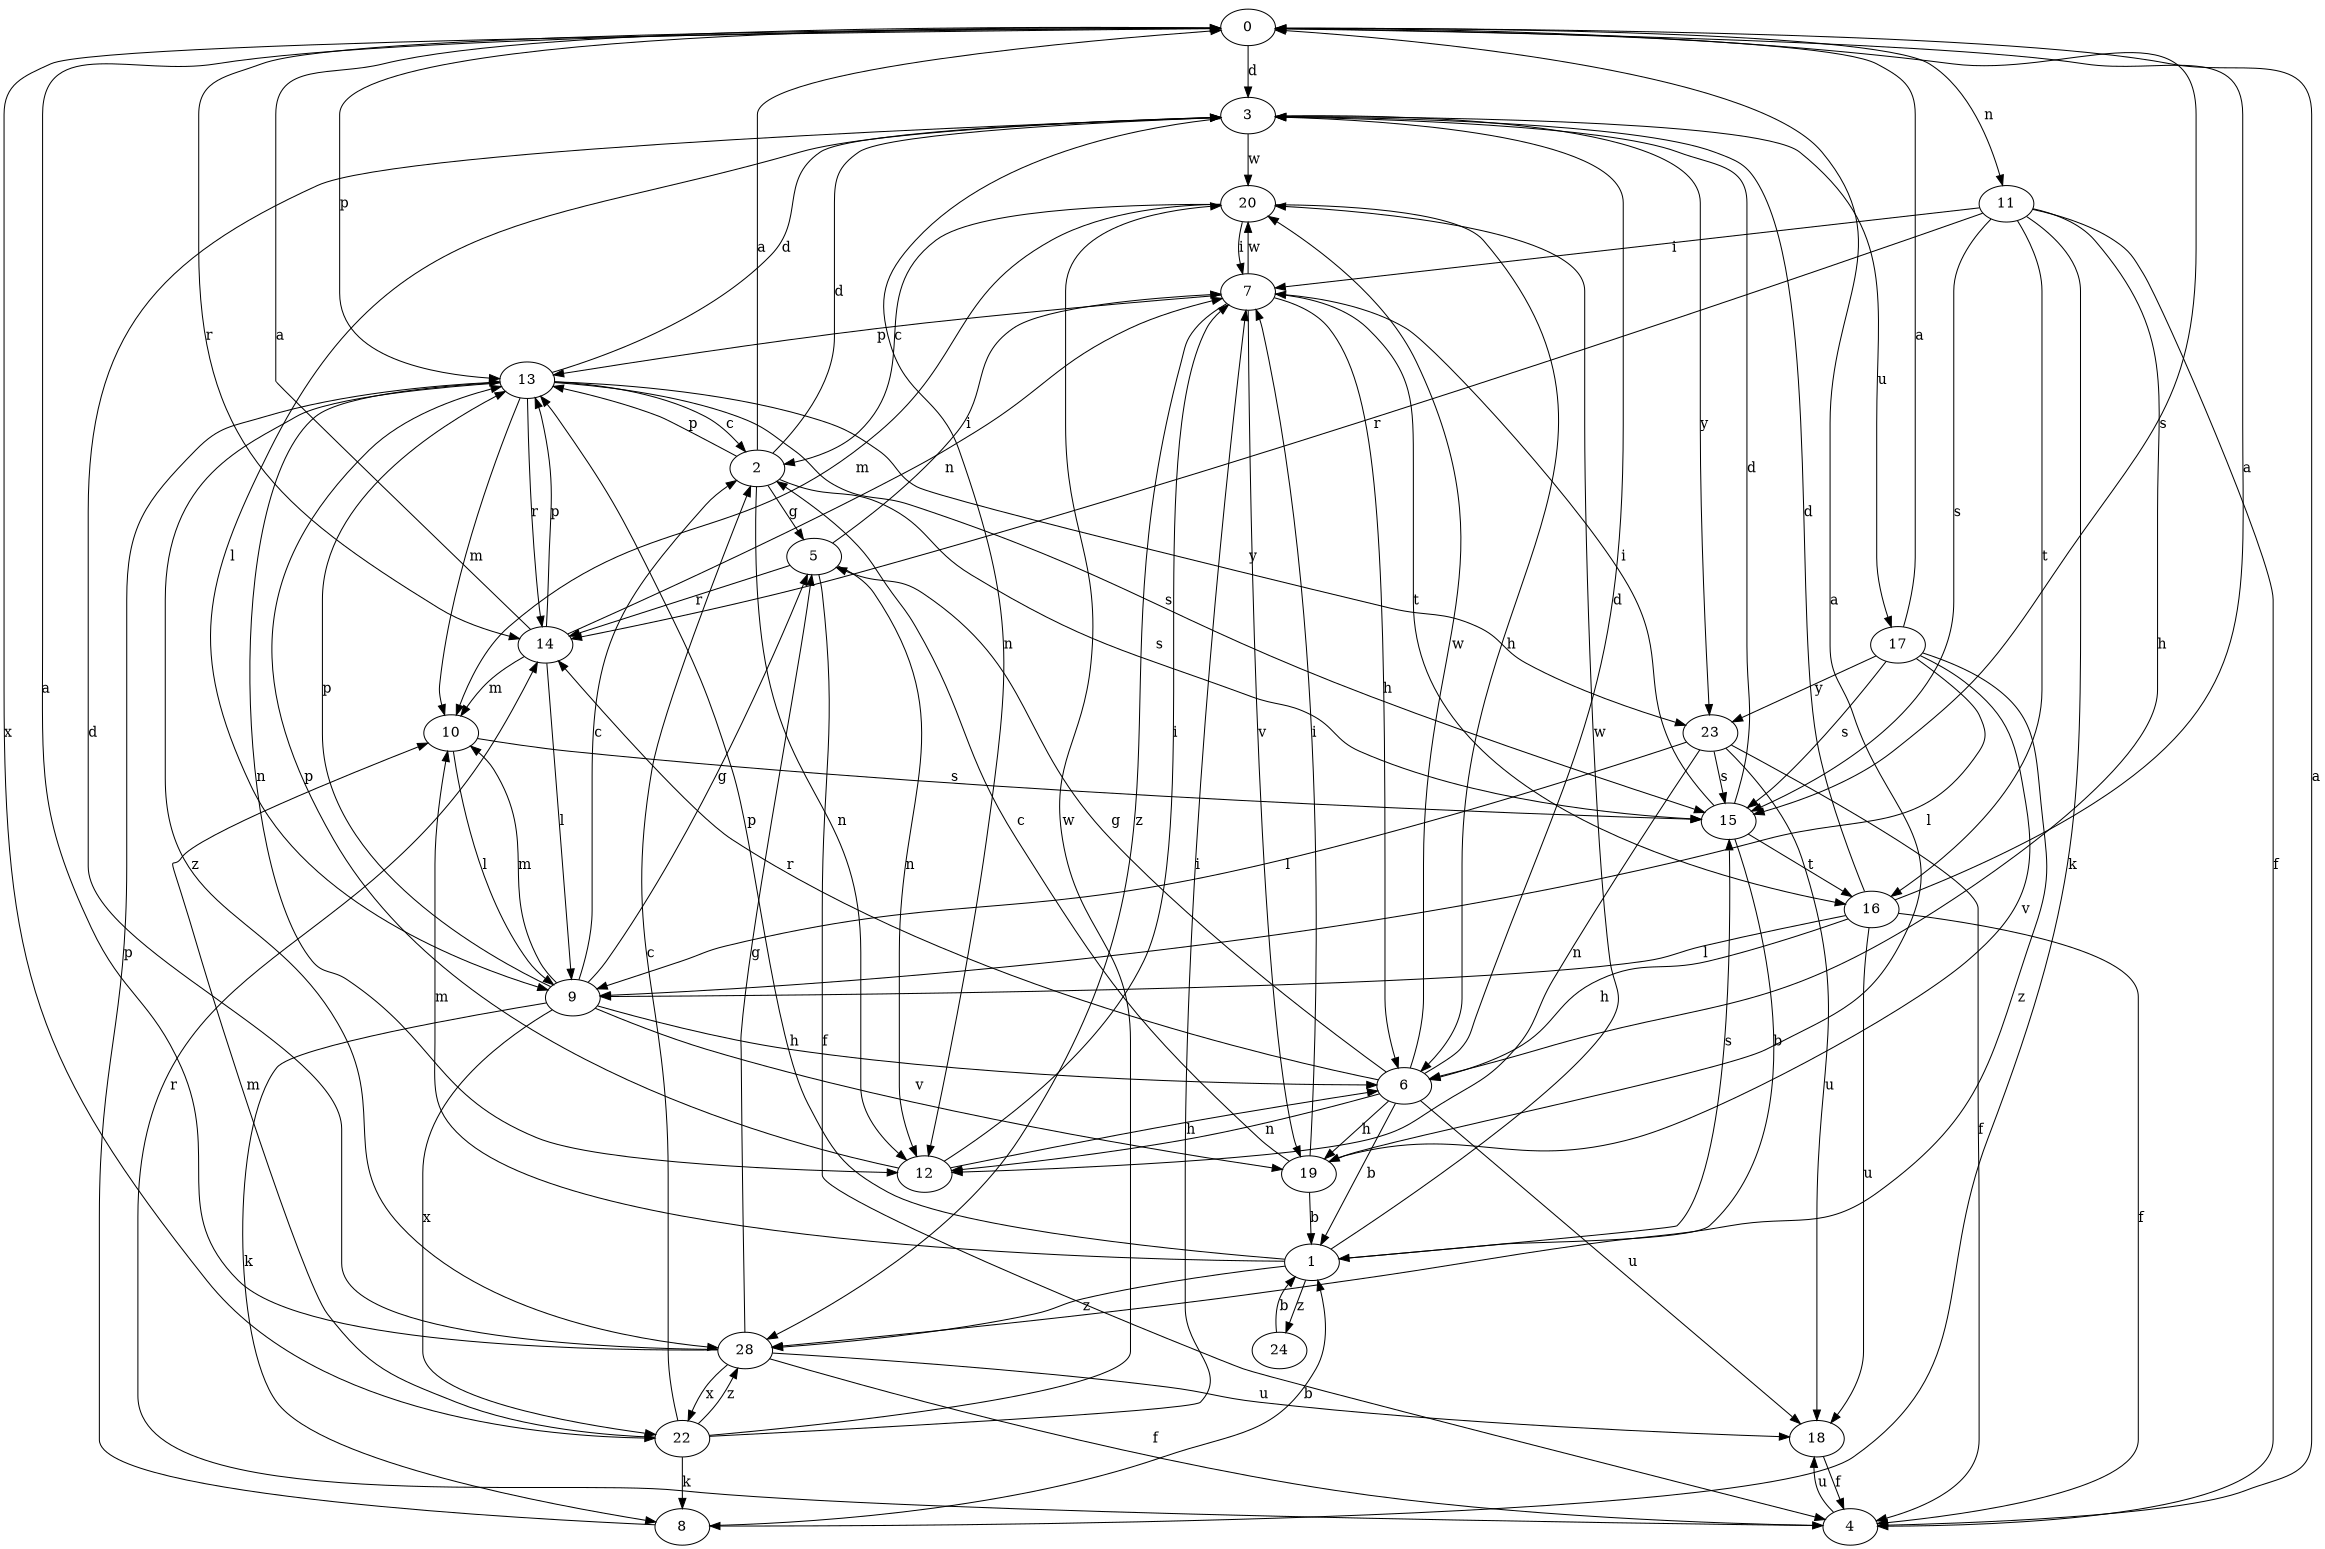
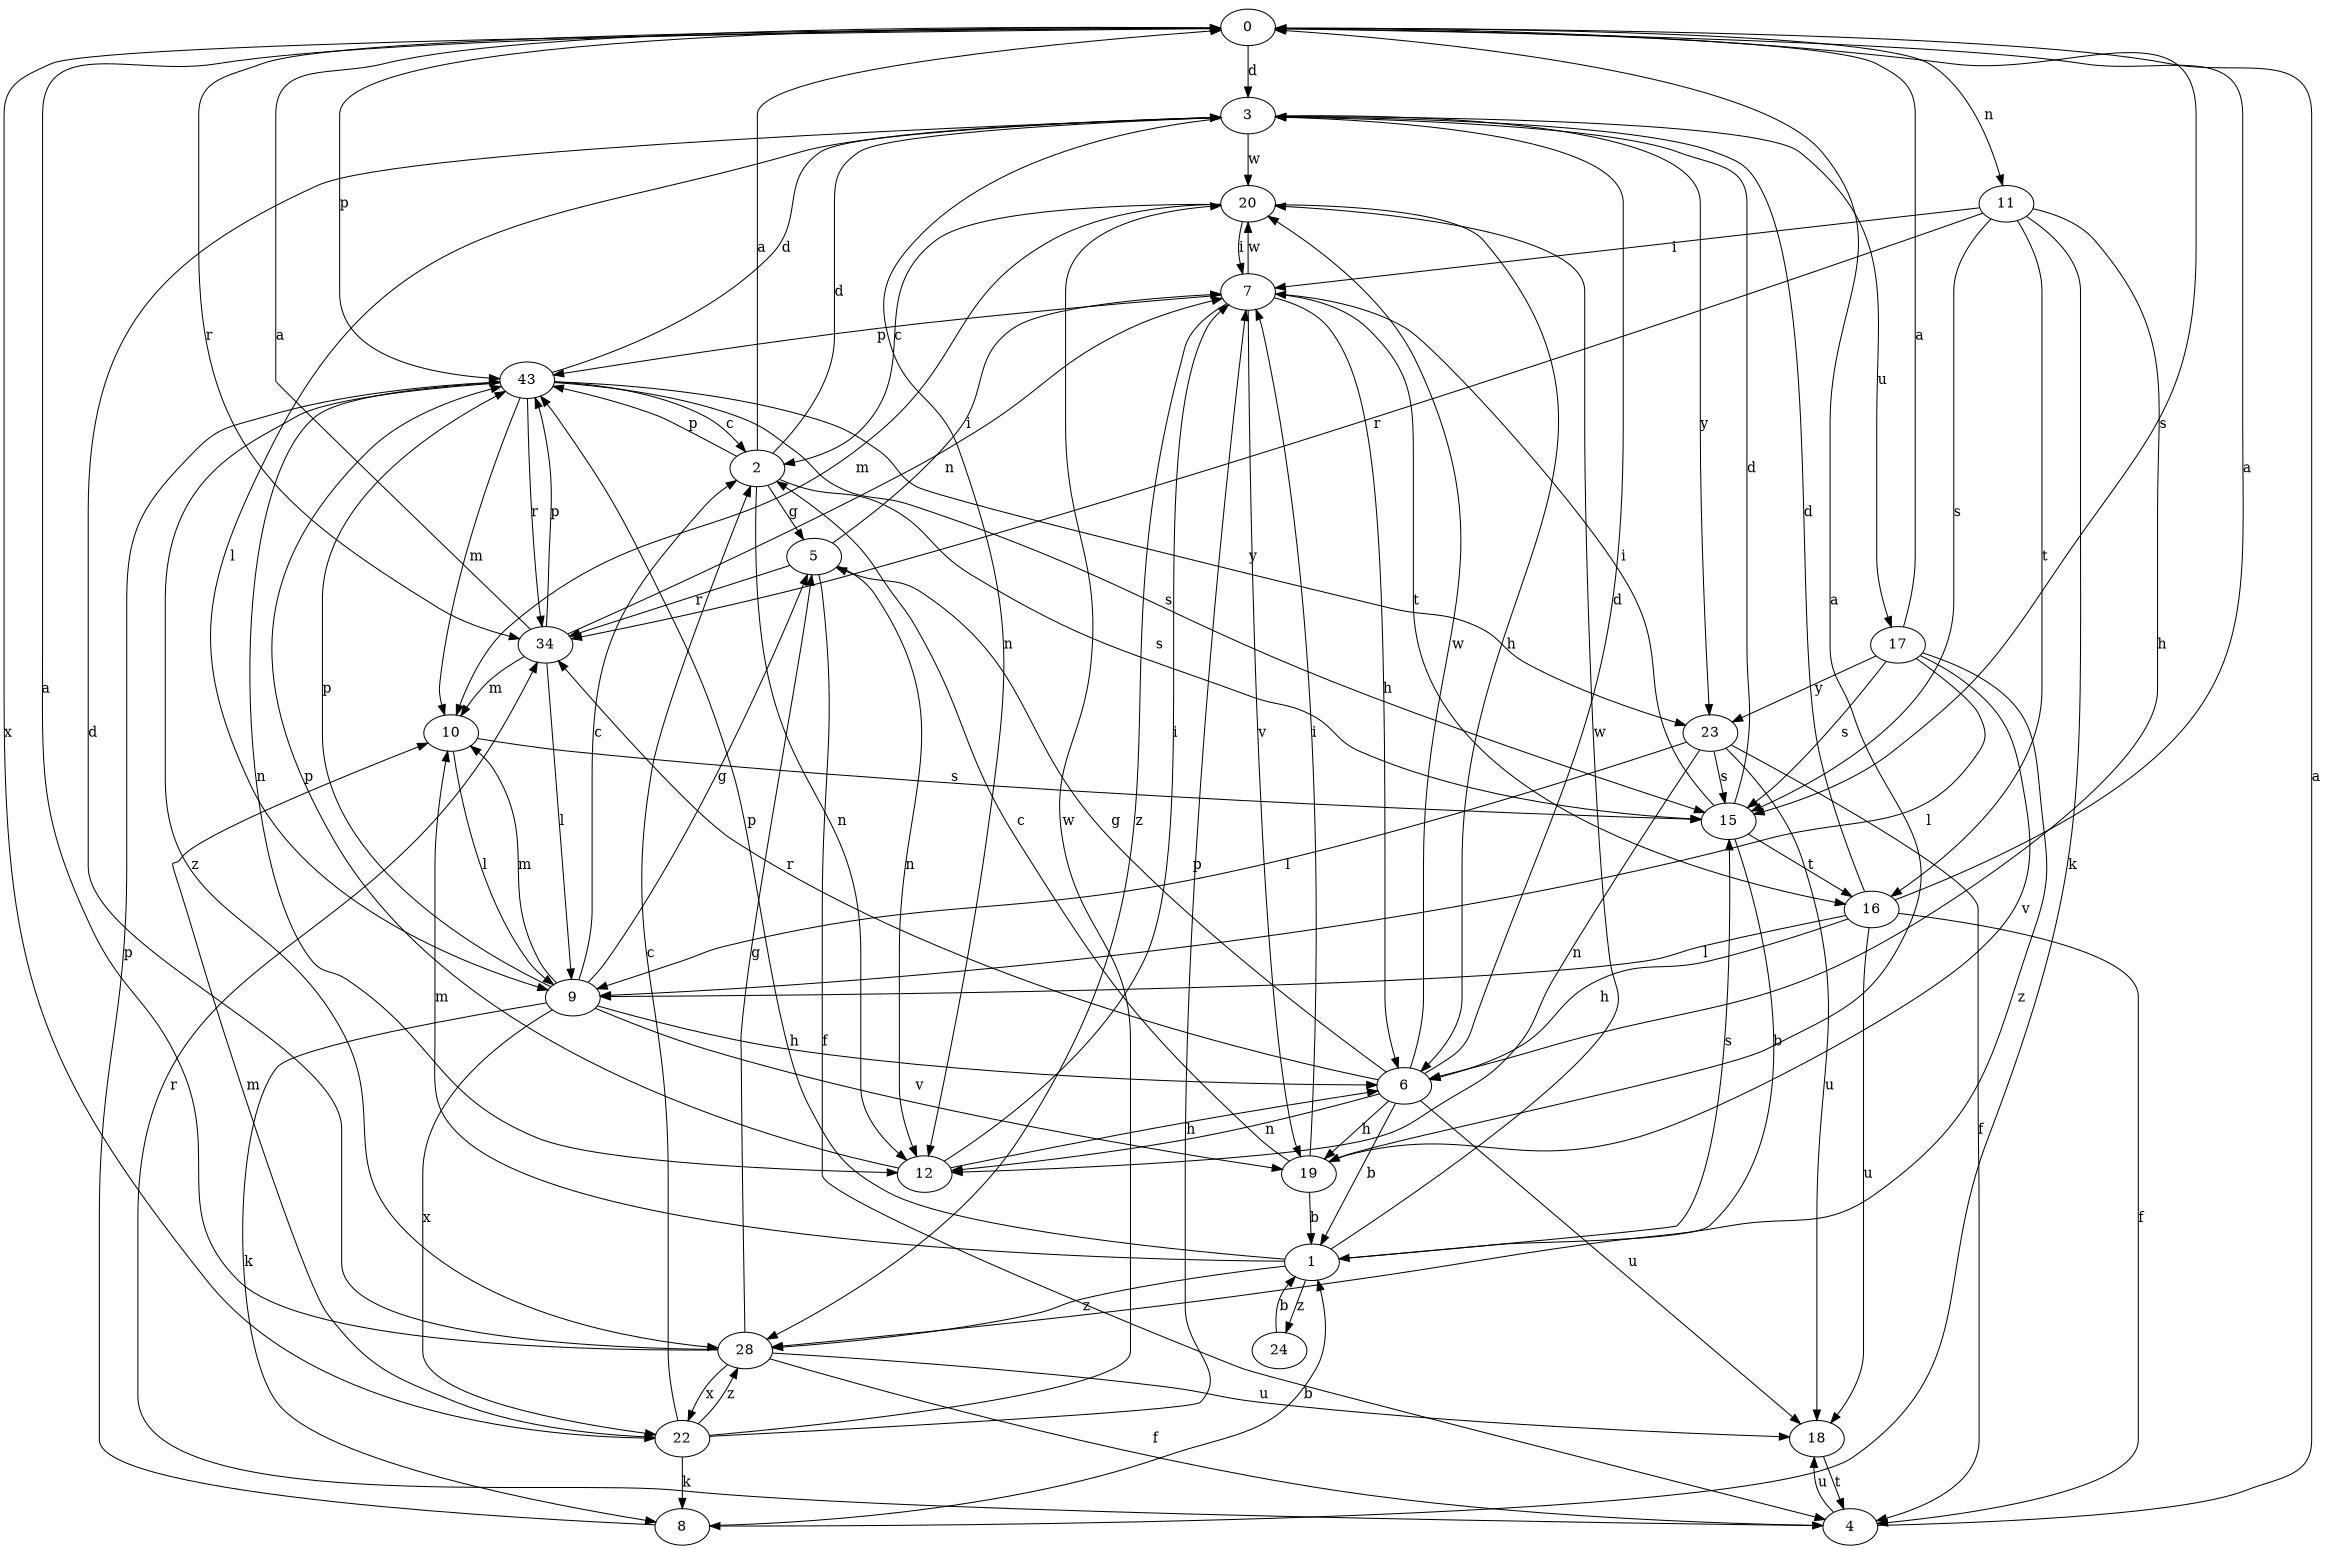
  strict digraph {
    0
    3
    11
-   13
-   14
+   13 [label=43]
+   14 [label=34]
    15
    22
    20
    12
    9
    17
    23
    4
    7
    6
    16
    8
    10
    28
    2
    1
    24
    5
    18
    19
    0 -> 3 [label=d]
    0 -> 11 [label=n]
    0 -> 13 [label=p]
    0 -> 14 [label=r]
    0 -> 15 [label=s]
    0 -> 22 [label=x]
    3 -> 20 [label=w]
    3 -> 12 [label=n]
    3 -> 9 [label=l]
    3 -> 17 [label=u]
    3 -> 23 [label=y]
    11 -> 14 [label=r]
    11 -> 15 [label=s]
-   11 -> 4 [label=f]
    11 -> 7 [label=i]
    11 -> 6 [label=h]
    11 -> 16 [label=t]
    11 -> 8 [label=k]
    13 -> 3 [label=d]
    13 -> 14 [label=r]
    13 -> 15 [label=s]
    13 -> 12 [label=n]
    13 -> 23 [label=y]
    13 -> 10 [label=m]
    13 -> 28 [label=z]
    13 -> 2 [label=c]
    14 -> 0 [label=a]
    14 -> 13 [label=p]
    14 -> 9 [label=l]
    14 -> 7 [label=n]
    14 -> 10 [label=m]
    15 -> 3 [label=d]
    15 -> 7 [label=i]
    15 -> 16 [label=t]
    15 -> 1 [label=b]
    22 -> 20 [label=w]
-   22 -> 7 [label=i]
+   22 -> 7 [label=p]
    22 -> 8 [label=k]
    22 -> 10 [label=m]
    22 -> 28 [label=z]
    22 -> 2 [label=c]
    20 -> 7 [label=i]
    20 -> 6 [label=h]
    20 -> 10 [label=m]
    20 -> 2 [label=c]
    12 -> 13 [label=p]
    12 -> 7 [label=i]
    12 -> 6 [label=h]
    9 -> 13 [label=p]
    9 -> 22 [label=x]
    9 -> 6 [label=h]
    9 -> 8 [label=k]
    9 -> 10 [label=m]
    9 -> 2 [label=c]
    9 -> 5 [label=g]
    9 -> 19 [label=v]
    17 -> 0 [label=a]
    17 -> 15 [label=s]
    17 -> 9 [label=l]
    17 -> 23 [label=y]
    17 -> 28 [label=z]
    17 -> 19 [label=v]
    23 -> 15 [label=s]
    23 -> 12 [label=n]
    23 -> 9 [label=l]
    23 -> 4 [label=f]
    23 -> 18 [label=u]
    4 -> 0 [label=a]
    4 -> 14 [label=r]
    4 -> 18 [label=u]
    7 -> 13 [label=p]
    7 -> 20 [label=w]
    7 -> 6 [label=h]
    7 -> 16 [label=t]
    7 -> 28 [label=z]
    7 -> 19 [label=v]
    6 -> 3 [label=d]
    6 -> 14 [label=r]
    6 -> 20 [label=w]
    6 -> 12 [label=n]
    6 -> 1 [label=b]
    6 -> 5 [label=g]
    6 -> 18 [label=u]
    6 -> 19 [label=h]
    16 -> 0 [label=a]
    16 -> 3 [label=d]
    16 -> 9 [label=l]
    16 -> 4 [label=f]
    16 -> 6 [label=h]
    16 -> 18 [label=u]
    8 -> 13 [label=p]
    8 -> 1 [label=b]
    10 -> 15 [label=s]
    10 -> 9 [label=l]
    28 -> 0 [label=a]
    28 -> 3 [label=d]
    28 -> 22 [label=x]
    28 -> 4 [label=f]
    28 -> 5 [label=g]
    28 -> 18 [label=u]
    2 -> 0 [label=a]
    2 -> 3 [label=d]
    2 -> 13 [label=p]
    2 -> 15 [label=s]
    2 -> 12 [label=n]
    2 -> 5 [label=g]
    1 -> 13 [label=p]
    1 -> 15 [label=s]
    1 -> 20 [label=w]
    1 -> 10 [label=m]
    1 -> 28 [label=z]
    1 -> 24 [label=z]
    24 -> 1 [label=b]
    5 -> 14 [label=r]
    5 -> 12 [label=n]
    5 -> 4 [label=f]
    5 -> 7 [label=i]
-   18 -> 4 [label=f]
+   18 -> 4 [label=t]
    19 -> 0 [label=a]
    19 -> 7 [label=i]
    19 -> 2 [label=c]
    19 -> 1 [label=b]
  }
